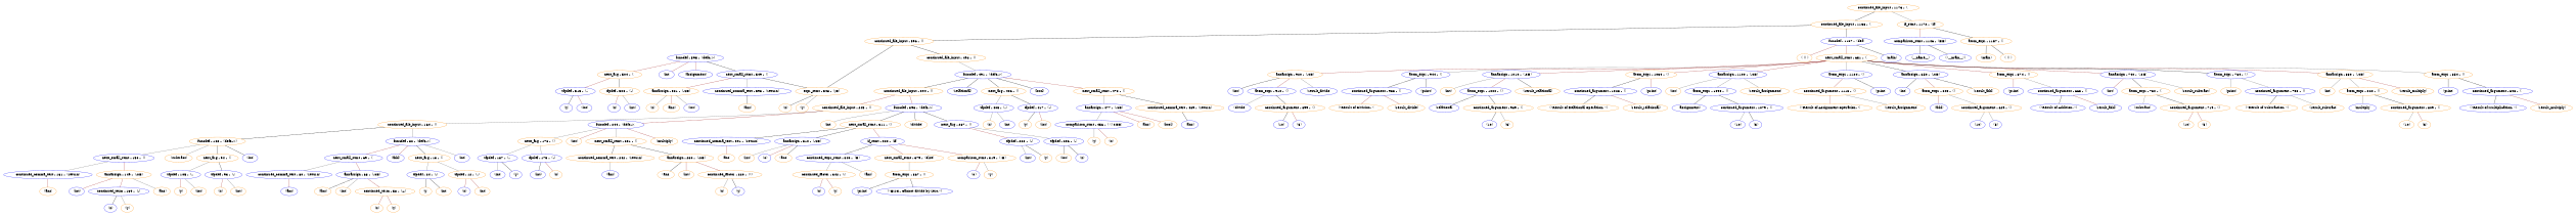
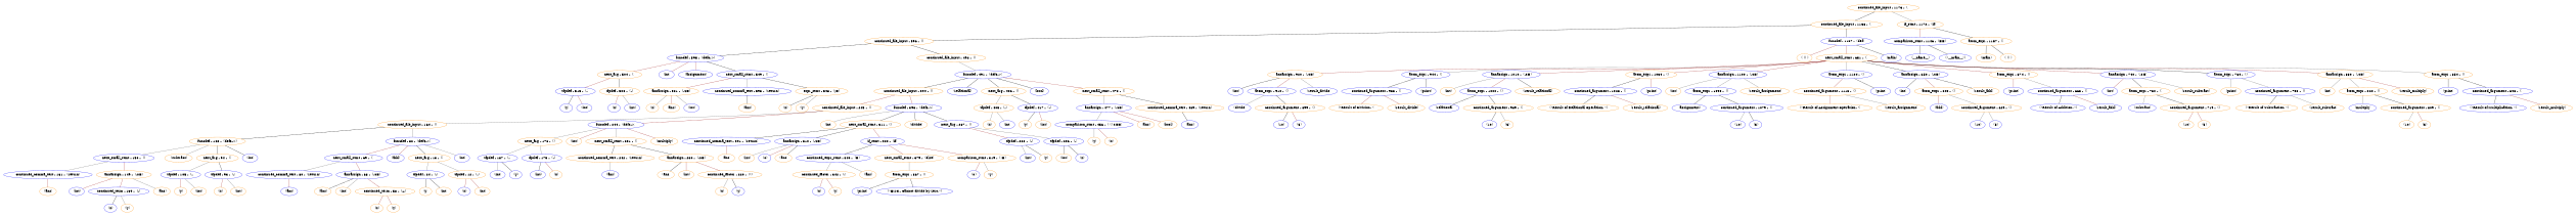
  graph {
    fontname="DejaVu Serif"
    node [color=darkorange fontname="DejaVu Serif"]
    edge [color=black fontname="DejaVu Serif"]
    n1 [label="continued_file_input - 1173 -  ()"]
    n2 [label="continued_file_input - 1138 -  ()"]
    n3 [label="if_stmt - 1172 -  (if)"]
    n4 [label="continued_file_input - 596 -  ()"]
    n5 [color=blue label="funcdef - 1137 -  (def)"]
    n6 [color=blue label="comparison_stmt - 1146 -  (==)"]
    n7 [label="atom_expr - 1157 -  ()"]
    n8 [label="continued_file_input - 492 -  ()"]
    n9 [color=blue label="funcdef - 595 -  (def$->)"]
    n10 [color=blue label=" (main)"]
    n11 [label=" ( () )"]
    n12 [label="next_small_stmt - 651 -  ()"]
    n13 [color=blue label="funcdef - 491 -  (def$->)"]
    n14 [color=blue label=" (assignment)"]
    n15 [label="next_arg - 504 -  ()"]
    n16 [color=blue label=" (int)"]
    n17 [color=blue label="next_small_stmt - 549 -  ()"]
    n18 [label="continued_file_input - 394 -  ()"]
    n19 [label="continued_file_input - 245 -  ()"]
    n20 [color=blue label="funcdef - 393 -  (def$->)"]
    n21 [color=blue label=" (relational)"]
    n22 [label="next_arg - 406 -  ()"]
    n23 [color=blue label=" (bool)"]
    n24 [label="next_small_stmt - 478 -  ()"]
    n25 [label="continued_file_input - 164 -  ()"]
    n26 [color=blue label="funcdef - 244 -  (def$->)"]
    n27 [label=" (divide)"]
    n28 [color=blue label="next_arg - 287 -  ()"]
    n29 [label=" (int)"]
    n30 [label="next_small_stmt - 311 -  ()"]
    n31 [color=blue label="funcdef - 82 -  (def$->)"]
    n32 [label="funcdef - 163 -  (def$->)"]
    n33 [label=" (multiply)"]
    n34 [label="next_arg - 176 -  ()"]
    n35 [label=" (int)"]
    n36 [label="next_small_stmt - 231 -  ()"]
    n37 [color=blue label=" (add)"]
    n38 [label="next_arg - 13 -  ()"]
    n39 [color=blue label=" (int)"]
    n40 [color=blue label="next_small_stmt - 69 -  ()"]
    n41 [label=" (subtract)"]
    n42 [label="next_arg - 94 -  ()"]
    n43 [color=blue label=" (int)"]
    n44 [color=blue label="next_small_stmt - 150 -  ()"]
    n45 [label="tfpdef - 12 -  (:)"]
    n46 [color=blue label="tfpdef - 24 -  (:)"]
    n47 [color=blue label="annassign - 68 -  (:$=)"]
    n48 [color=blue label="continued_comma_test - 80 -  (return)"]
    n49 [color=blue label=" (x)"]
    n50 [label=" (int)"]
    n51 [label=" (y)"]
    n52 [label=" (int)"]
    n53 [label=" (ans)"]
    n54 [label=" (int)"]
    n55 [label="continued_term - 58 -  (+)"]
    n56 [color=blue label=" (ans)"]
    n57 [label=" (x)"]
    n58 [label=" (y)"]
    n59 [color=blue label="tfpdef - 93 -  (:)"]
    n60 [color=blue label="tfpdef - 105 -  (:)"]
    n61 [label="annassign - 149 -  (:$=)"]
    n62 [color=blue label="continued_comma_test - 161 -  (return)"]
    n63 [label=" (x)"]
    n64 [label=" (int)"]
    n65 [label=" (y)"]
    n66 [label=" (int)"]
    n67 [label=" (ans)"]
    n68 [color=blue label=" (int)"]
    n69 [color=blue label="continued_term - 139 -  (-)"]
    n70 [label=" (ans)"]
    n71 [color=blue label=" (x)"]
    n72 [label=" (y)"]
    n73 [color=blue label="tfpdef - 175 -  (:)"]
    n74 [color=blue label="tfpdef - 187 -  (:)"]
    n75 [label="annassign - 230 -  (:$=)"]
    n76 [label="continued_comma_test - 242 -  (return)"]
    n77 [label=" (x)"]
    n78 [color=blue label=" (int)"]
    n79 [color=blue label=" (y)"]
    n80 [color=blue label=" (int)"]
    n81 [label=" (ans)"]
    n82 [label=" (int)"]
    n83 [label="continued_factor - 220 -  (*)"]
    n84 [color=blue label=" (ans)"]
    n85 [label=" (x)"]
    n86 [color=blue label=" (y)"]
    n87 [color=blue label="tfpdef - 256 -  (:)"]
    n88 [color=blue label="tfpdef - 268 -  (:)"]
    n89 [color=blue label="annassign - 310 -  (:$=)"]
    n90 [color=blue label="if_stmt - 380 -  (if)"]
    n91 [color=blue label="continued_comma_test - 391 -  (return)"]
    n92 [color=blue label=" (x)"]
    n93 [label=" (int)"]
    n94 [label=" (y)"]
    n95 [color=blue label=" (int)"]
    n96 [label=" (ans)"]
    n97 [label=" (int)"]
    n98 [color=blue label=" (0)"]
    n99 [label="comparison_stmt - 319 -  (!=)"]
    n100 [color=blue label="continued_expr_stmt - 340 -  (=)"]
    n101 [label="next_small_stmt - 379 -  (else)"]
    n102 [label=" (ans)"]
    n103 [label=" (y)"]
    n104 [color=blue label=" (0)"]
    n105 [label=" (ans)"]
    n106 [label="continued_factor - 342 -  (/)"]
    n107 [label="atom_expr - 367 -  ()"]
    n108 [color=blue label=" (x)"]
    n109 [label=" (y)"]
    n110 [color=blue label=" (print)"]
    n111 [color=blue label=" (&quot;Error: Cannot divide by zero.&quot;)"]
-   n112 [color=blue label="tfpdef - 405 -  (:)"]
+   n112 [label="tfpdef - 405 -  (:)"]
    n113 [color=blue label="tfpdef - 417 -  (:)"]
    n114 [color=blue label="annassign - 477 -  (:$=)"]
    n115 [label="continued_comma_test - 489 -  (return)"]
    n116 [label=" (x)"]
    n117 [color=blue label=" (int)"]
    n118 [label=" (y)"]
    n119 [label=" (int)"]
    n120 [label=" (ans)"]
    n121 [label=" (bool)"]
    n122 [color=blue label="comparison_stmt - 456 -  ( () $==)"]
    n123 [color=blue label=" (ans)"]
    n124 [label=" (x)"]
    n125 [label=" (y)"]
    n126 [label="tfpdef - 503 -  (:)"]
    n127 [color=blue label="tfpdef - 515 -  (:)"]
    n128 [label="expr_stmt - 548 -  (|=)"]
    n129 [label="annassign - 581 -  (:$=)"]
    n130 [color=blue label="continued_comma_test - 593 -  (return)"]
    n131 [color=blue label=" (x)"]
    n132 [color=blue label=" (int)"]
    n133 [color=blue label=" (y)"]
    n134 [color=blue label=" (int)"]
    n135 [label=" (x)"]
    n136 [label=" (y)"]
    n137 [label=" (ans)"]
    n138 [color=blue label=" (int)"]
    n139 [label=" (x)"]
    n140 [label=" (ans)"]
    n141 [color=blue label="annassign - 650 -  (:$=)"]
    n142 [label="atom_expr - 674 -  ()"]
    n143 [color=blue label="annassign - 740 -  (:$=)"]
    n144 [color=blue label="atom_expr - 764 -  ()"]
    n145 [label="annassign - 830 -  (:$=)"]
    n146 [label="atom_expr - 854 -  ()"]
    n147 [label="annassign - 920 -  (:$=)"]
    n148 [color=blue label="atom_expr - 944 -  ()"]
    n149 [color=blue label="annassign - 1010 -  (:$=)"]
    n150 [label="atom_expr - 1034 -  ()"]
    n151 [color=blue label="annassign - 1100 -  (:$=)"]
    n152 [color=blue label="atom_expr - 1124 -  ()"]
    n153 [label=" (result_add)"]
    n154 [color=blue label=" (int)"]
    n155 [label="atom_expr - 640 -  ()"]
    n156 [color=blue label=" (print)"]
    n157 [color=blue label="continued_argument - 663 -  ()"]
    n158 [label=" (result_subtract)"]
    n159 [color=blue label=" (int)"]
    n160 [label="atom_expr - 730 -  ()"]
    n161 [label=" (print)"]
    n162 [color=blue label="continued_argument - 753 -  ()"]
    n163 [label=" (result_multiply)"]
    n164 [label=" (int)"]
    n165 [label="atom_expr - 820 -  ()"]
    n166 [color=blue label=" (print)"]
    n167 [color=blue label="continued_argument - 843 -  ()"]
    n168 [color=blue label=" (result_divide)"]
    n169 [color=blue label=" (int)"]
    n170 [color=blue label="atom_expr - 910 -  ()"]
    n171 [color=blue label=" (print)"]
    n172 [color=blue label="continued_argument - 933 -  ()"]
    n173 [label=" (result_relational)"]
    n174 [label=" (int)"]
    n175 [color=blue label="atom_expr - 1000 -  ()"]
    n176 [color=blue label=" (print)"]
    n177 [color=blue label="continued_argument - 1023 -  ()"]
    n178 [label=" (result_assignment)"]
    n179 [label=" (int)"]
    n180 [color=blue label="atom_expr - 1090 -  ()"]
    n181 [color=blue label=" (print)"]
    n182 [label="continued_argument - 1113 -  ()"]
    n183 [color=blue label=" (add)"]
    n184 [label="continued_argument - 629 -  ()"]
    n185 [color=blue label=" (10)"]
    n186 [color=blue label=" (5)"]
    n187 [color=blue label=" (&quot;Result of Addition: &quot;)"]
    n188 [color=blue label=" (result_add)"]
    n189 [color=blue label=" (subtract)"]
    n190 [label="continued_argument - 719 -  ()"]
    n191 [label=" (10)"]
    n192 [label=" (5)"]
    n193 [label=" (&quot;Result of Subtraction: &quot;)"]
    n194 [label=" (result_subtract)"]
    n195 [color=blue label=" (multiply)"]
    n196 [label="continued_argument - 809 -  ()"]
    n197 [label=" (10)"]
    n198 [label=" (5)"]
    n199 [color=blue label=" (&quot;Result of Multiplication: &quot;)"]
    n200 [label=" (result_multiply)"]
    n201 [color=blue label=" (divide)"]
    n202 [label="continued_argument - 899 -  ()"]
    n203 [color=blue label=" (10)"]
    n204 [color=blue label=" (5)"]
    n205 [label=" (&quot;Result of Division: &quot;)"]
    n206 [label=" (result_divide)"]
    n207 [color=blue label=" (relational)"]
    n208 [label="continued_argument - 989 -  ()"]
    n209 [color=blue label=" (10)"]
    n210 [label=" (5)"]
    n211 [label=" (&quot;Result of Relational Operation: &quot;)"]
    n212 [label=" (result_relational)"]
    n213 [color=blue label=" (assignment)"]
    n214 [color=blue label="continued_argument - 1079 -  ()"]
    n215 [color=blue label=" (10)"]
    n216 [color=blue label=" (5)"]
    n217 [label=" (&quot;Result of Assignment Operation: &quot;)"]
    n218 [label=" (result_assignment)"]
    n219 [color=blue label=" (__name__)"]
    n220 [color=blue label=" (&quot;__main__&quot;)"]
    n221 [label=" (main)"]
    n222 [label=" ( () )"]
    n1 -- n2
    n1 -- n3 [color=gray40]
    n2 -- n4
    n2 -- n5
    n3 -- n6 [color=brown]
    n3 -- n7
    n4 -- n8
-   n4 -- n128
+   n4 -- n9
    n5 -- n10
    n5 -- n11 [color=brown]
    n5 -- n12 [color=brown]
    n6 -- n219
    n6 -- n220
    n7 -- n221
    n7 -- n222
    n8 -- n13 [color=gray40]
    n9 -- n14 [color=brown]
    n9 -- n15 [color=brown]
    n9 -- n16 [color=brown]
    n9 -- n17
    n12 -- n141
    n12 -- n142 [color=brown]
    n12 -- n143 [color=brown]
    n12 -- n144
    n12 -- n145 [color=brown]
    n12 -- n146 [color=gray40]
    n12 -- n147 [color=brown]
    n12 -- n148 [color=gray40]
    n12 -- n149 [color=brown]
    n12 -- n150 [color=brown]
    n12 -- n151 [color=brown]
    n12 -- n152 [color=gray40]
    n13 -- n18
    n13 -- n21
    n13 -- n22
    n13 -- n23
    n13 -- n24 [color=brown]
    n15 -- n126
    n15 -- n127 [color=brown]
    n17 -- n128
    n17 -- n129 [color=brown]
    n17 -- n130 [color=gray40]
    n18 -- n19 [color=brown]
    n18 -- n20 [color=brown]
    n19 -- n25 [color=gray40]
    n19 -- n26 [color=brown]
    n20 -- n27
    n20 -- n28
    n20 -- n29 [color=gray40]
    n20 -- n30
    n22 -- n112 [color=gray40]
    n22 -- n113
    n24 -- n114 [color=gray40]
    n24 -- n115
    n25 -- n31 [color=gray40]
    n25 -- n32
    n26 -- n33 [color=brown]
    n26 -- n34 [color=gray40]
    n26 -- n35 [color=brown]
    n26 -- n36 [color=gray40]
    n28 -- n87 [color=gray40]
    n28 -- n88 [color=brown]
    n30 -- n89
    n30 -- n90 [color=brown]
    n30 -- n91
    n31 -- n37 [color=brown]
    n31 -- n38
    n31 -- n39 [color=gray40]
    n31 -- n40 [color=brown]
    n32 -- n41 [color=gray40]
    n32 -- n42
    n32 -- n43
    n32 -- n44 [color=gray40]
    n34 -- n73 [color=gray40]
    n34 -- n74 [color=gray40]
    n36 -- n75
    n36 -- n76
    n38 -- n45 [color=gray40]
    n38 -- n46 [color=gray40]
    n40 -- n47 [color=brown]
    n40 -- n48 [color=gray40]
    n42 -- n59
    n42 -- n60 [color=gray40]
    n44 -- n61 [color=brown]
    n44 -- n62 [color=gray40]
    n45 -- n49 [color=brown]
    n45 -- n50 [color=brown]
    n46 -- n51
    n46 -- n52
    n47 -- n53
    n47 -- n54 [color=gray40]
    n47 -- n55 [color=brown]
    n48 -- n56 [color=brown]
    n55 -- n57 [color=brown]
    n55 -- n58 [color=brown]
    n59 -- n63 [color=brown]
    n59 -- n64 [color=gray40]
    n60 -- n65 [color=brown]
    n60 -- n66 [color=gray40]
    n61 -- n67 [color=gray40]
    n61 -- n68 [color=brown]
    n61 -- n69 [color=brown]
    n62 -- n70 [color=brown]
    n69 -- n71
    n69 -- n72 [color=gray40]
    n73 -- n77 [color=brown]
    n73 -- n78
    n74 -- n79
    n74 -- n80 [color=gray40]
    n75 -- n81
    n75 -- n82 [color=brown]
    n75 -- n83 [color=brown]
    n76 -- n84 [color=gray40]
    n83 -- n85 [color=gray40]
    n83 -- n86
    n87 -- n92
    n87 -- n93
    n88 -- n94
    n88 -- n95 [color=gray40]
    n89 -- n96
    n89 -- n97 [color=gray40]
    n89 -- n98 [color=brown]
    n90 -- n99 [color=brown]
    n90 -- n100
    n90 -- n101 [color=brown]
    n91 -- n102 [color=brown]
    n99 -- n103 [color=gray40]
    n99 -- n104 [color=brown]
    n100 -- n105 [color=gray40]
    n100 -- n106 [color=gray40]
    n101 -- n107 [color=gray40]
    n106 -- n108 [color=brown]
    n106 -- n109 [color=brown]
    n107 -- n110
    n107 -- n111
    n112 -- n116 [color=gray40]
    n112 -- n117 [color=gray40]
    n113 -- n118
    n113 -- n119 [color=brown]
    n114 -- n120 [color=brown]
    n114 -- n121 [color=brown]
    n114 -- n122 [color=gray40]
    n115 -- n123
    n122 -- n124 [color=brown]
    n122 -- n125 [color=gray40]
    n126 -- n131 [color=brown]
    n126 -- n132 [color=gray40]
    n127 -- n133
    n127 -- n134 [color=brown]
    n128 -- n135
    n128 -- n136 [color=gray40]
    n129 -- n137 [color=brown]
    n129 -- n138 [color=gray40]
    n129 -- n139 [color=gray40]
    n130 -- n140
    n141 -- n153
    n141 -- n154
    n141 -- n155 [color=brown]
    n142 -- n156 [color=brown]
    n142 -- n157 [color=gray40]
    n143 -- n158 [color=gray40]
    n143 -- n159 [color=brown]
    n143 -- n160
    n144 -- n161 [color=gray40]
    n144 -- n162 [color=gray40]
    n145 -- n163 [color=brown]
    n145 -- n164 [color=gray40]
    n145 -- n165 [color=gray40]
    n146 -- n166
    n146 -- n167
    n147 -- n168 [color=gray40]
    n147 -- n169
    n147 -- n170 [color=brown]
    n148 -- n171
    n148 -- n172
    n149 -- n173
    n149 -- n174 [color=gray40]
    n149 -- n175 [color=brown]
    n150 -- n176 [color=brown]
    n150 -- n177
    n151 -- n178 [color=gray40]
    n151 -- n179 [color=gray40]
    n151 -- n180 [color=gray40]
    n152 -- n181
    n152 -- n182 [color=brown]
    n155 -- n183 [color=brown]
    n155 -- n184 [color=gray40]
    n157 -- n187
    n157 -- n188 [color=brown]
    n160 -- n189 [color=gray40]
    n160 -- n190
    n162 -- n193
    n162 -- n194 [color=gray40]
    n165 -- n195 [color=gray40]
    n165 -- n196
    n167 -- n199
    n167 -- n200 [color=brown]
    n170 -- n201 [color=gray40]
    n170 -- n202
    n172 -- n205 [color=brown]
    n172 -- n206 [color=brown]
    n175 -- n207
    n175 -- n208
    n177 -- n211
    n177 -- n212 [color=brown]
    n180 -- n213
    n180 -- n214
    n182 -- n217 [color=brown]
    n182 -- n218 [color=gray40]
    n184 -- n185 [color=gray40]
    n184 -- n186 [color=gray40]
    n190 -- n191 [color=brown]
    n190 -- n192 [color=brown]
    n196 -- n197 [color=gray40]
    n196 -- n198 [color=brown]
    n202 -- n203
    n202 -- n204 [color=brown]
    n208 -- n209
    n208 -- n210 [color=gray40]
    n214 -- n215 [color=gray40]
    n214 -- n216
  }
